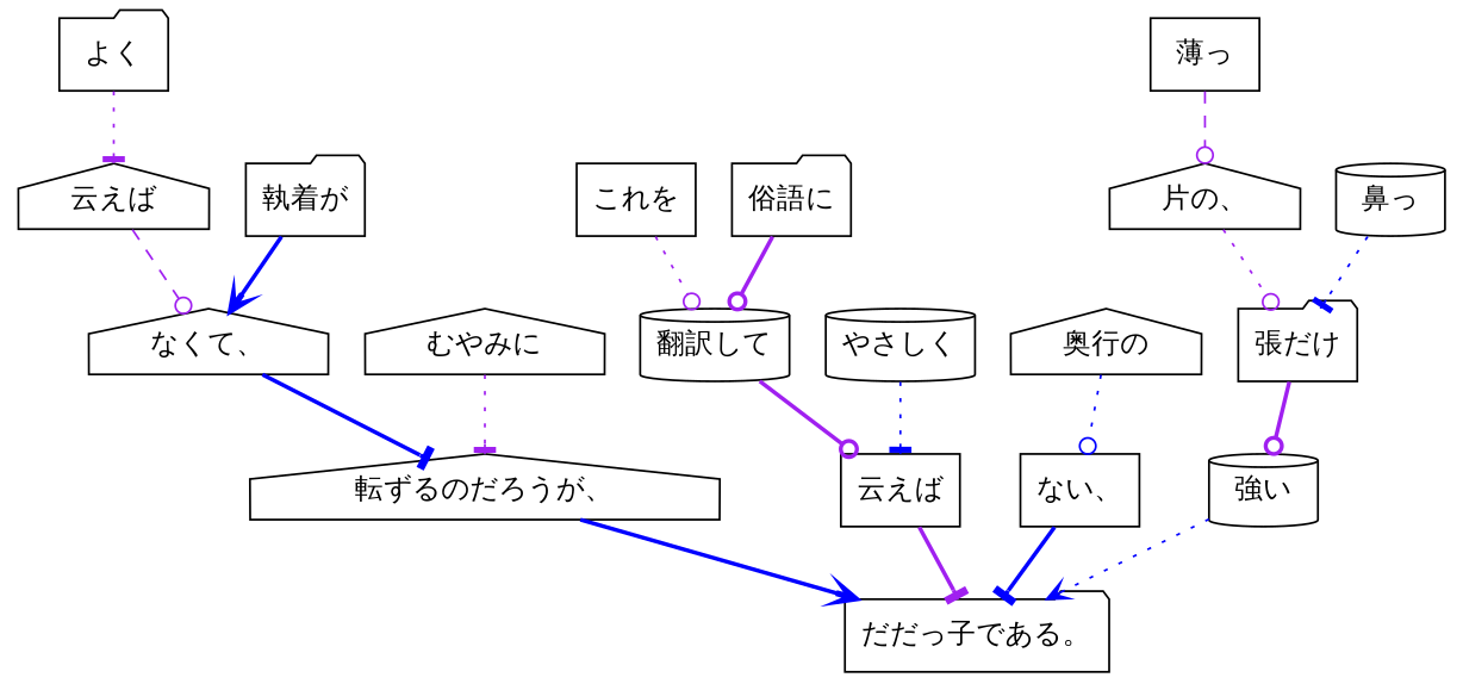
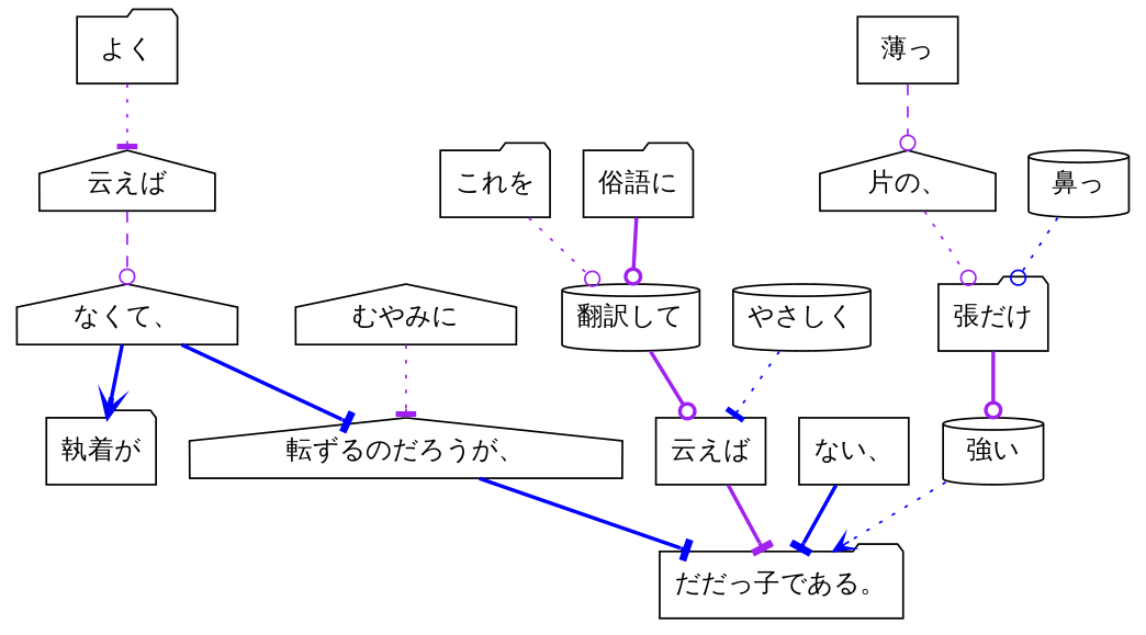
  digraph {
    fontname="Comic Neue"
    node [fontname="Comic Neue" shape=house]
    edge [arrowhead=odot color=purple fontname="Comic Neue" style=dotted]
    n1 [label="よく" shape=folder]
    n2 [label="云えば"]
    n3 [label="なくて、"]
    n4 [label="転ずるのだろうが、"]
    n5 [label="執着が" shape=folder]
    n6 [label="だだっ子である。" shape=folder]
    n7 [label="むやみに"]
-   n8 [label="これを" shape=box]
+   n8 [label="これを" shape=folder]
    n9 [label="翻訳して" shape=cylinder]
    n10 [label="云えば" shape=box]
    n11 [label="俗語に" shape=folder]
    n12 [label="やさしく" shape=cylinder]
-   n13 [label="奥行の"]
    n14 [label="ない、" shape=box]
    n15 [label="薄っ" shape=box]
    n16 [label="片の、"]
    n17 [label="張だけ" shape=folder]
    n18 [label="強い" shape=cylinder]
    n19 [label="鼻っ" shape=cylinder]
    n1 -> n2 [arrowhead=tee]
    n2 -> n3 [style=dashed]
    n3 -> n4 [arrowhead=tee color=blue style=bold]
-   n4 -> n6 [arrowhead=vee color=blue style=bold]
-   n5 -> n3 [arrowhead=vee color=blue style=bold]
+   n4 -> n6 [arrowhead=tee color=blue style=bold]
+   n3 -> n5 [arrowhead=vee color=blue style=bold]
    n7 -> n4 [arrowhead=tee]
    n8 -> n9
    n9 -> n10 [style=bold]
    n10 -> n6 [arrowhead=tee style=bold]
    n11 -> n9 [style=bold]
    n12 -> n10 [arrowhead=tee color=blue]
-   n13 -> n14 [color=blue]
    n14 -> n6 [arrowhead=tee color=blue style=bold]
    n15 -> n16 [style=dashed]
    n16 -> n17
    n17 -> n18 [style=bold]
    n18 -> n6 [arrowhead=vee color=blue]
-   n19 -> n17 [arrowhead=tee color=blue]
+   n19 -> n17 [color=blue]
  }
